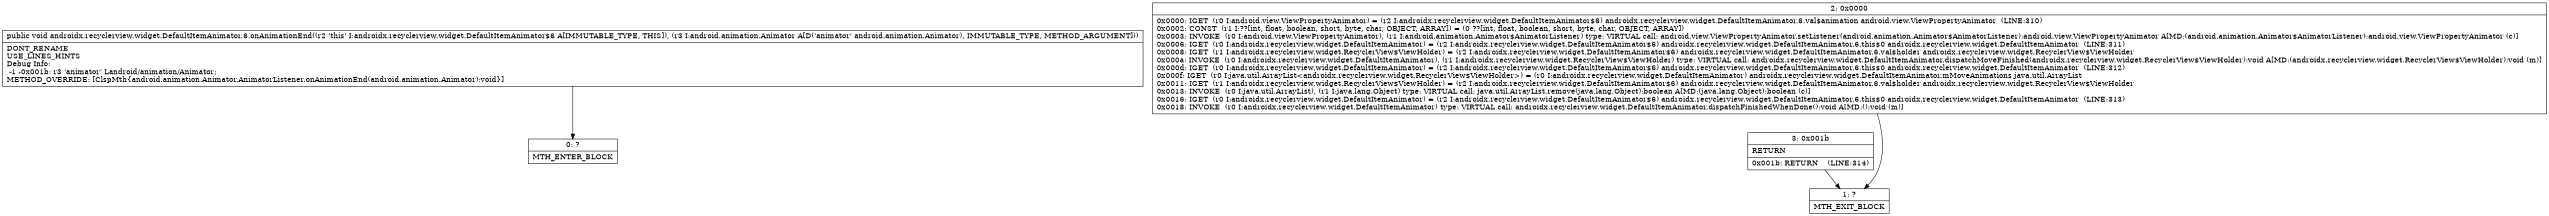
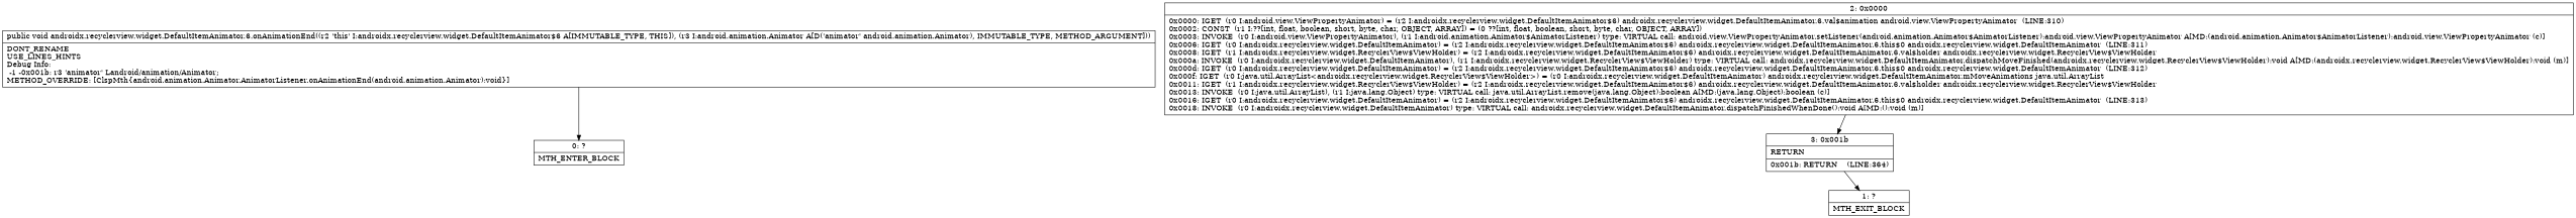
  digraph {
    node [shape=record]
    n1 [label="{0\:\ ?|MTH_ENTER_BLOCK\l}"]
    n2 [label="{2\:\ 0x0000|0x0000: IGET  (r0 I:android.view.ViewPropertyAnimator) = (r2 I:androidx.recyclerview.widget.DefaultItemAnimator$6) androidx.recyclerview.widget.DefaultItemAnimator.6.val$animation android.view.ViewPropertyAnimator  (LINE:310)\l0x0002: CONST  (r1 I:??[int, float, boolean, short, byte, char, OBJECT, ARRAY]) = (0 ??[int, float, boolean, short, byte, char, OBJECT, ARRAY]) \l0x0003: INVOKE  (r0 I:android.view.ViewPropertyAnimator), (r1 I:android.animation.Animator$AnimatorListener) type: VIRTUAL call: android.view.ViewPropertyAnimator.setListener(android.animation.Animator$AnimatorListener):android.view.ViewPropertyAnimator A[MD:(android.animation.Animator$AnimatorListener):android.view.ViewPropertyAnimator (c)]\l0x0006: IGET  (r0 I:androidx.recyclerview.widget.DefaultItemAnimator) = (r2 I:androidx.recyclerview.widget.DefaultItemAnimator$6) androidx.recyclerview.widget.DefaultItemAnimator.6.this$0 androidx.recyclerview.widget.DefaultItemAnimator  (LINE:311)\l0x0008: IGET  (r1 I:androidx.recyclerview.widget.RecyclerView$ViewHolder) = (r2 I:androidx.recyclerview.widget.DefaultItemAnimator$6) androidx.recyclerview.widget.DefaultItemAnimator.6.val$holder androidx.recyclerview.widget.RecyclerView$ViewHolder \l0x000a: INVOKE  (r0 I:androidx.recyclerview.widget.DefaultItemAnimator), (r1 I:androidx.recyclerview.widget.RecyclerView$ViewHolder) type: VIRTUAL call: androidx.recyclerview.widget.DefaultItemAnimator.dispatchMoveFinished(androidx.recyclerview.widget.RecyclerView$ViewHolder):void A[MD:(androidx.recyclerview.widget.RecyclerView$ViewHolder):void (m)]\l0x000d: IGET  (r0 I:androidx.recyclerview.widget.DefaultItemAnimator) = (r2 I:androidx.recyclerview.widget.DefaultItemAnimator$6) androidx.recyclerview.widget.DefaultItemAnimator.6.this$0 androidx.recyclerview.widget.DefaultItemAnimator  (LINE:312)\l0x000f: IGET  (r0 I:java.util.ArrayList\<androidx.recyclerview.widget.RecyclerView$ViewHolder\>) = (r0 I:androidx.recyclerview.widget.DefaultItemAnimator) androidx.recyclerview.widget.DefaultItemAnimator.mMoveAnimations java.util.ArrayList \l0x0011: IGET  (r1 I:androidx.recyclerview.widget.RecyclerView$ViewHolder) = (r2 I:androidx.recyclerview.widget.DefaultItemAnimator$6) androidx.recyclerview.widget.DefaultItemAnimator.6.val$holder androidx.recyclerview.widget.RecyclerView$ViewHolder \l0x0013: INVOKE  (r0 I:java.util.ArrayList), (r1 I:java.lang.Object) type: VIRTUAL call: java.util.ArrayList.remove(java.lang.Object):boolean A[MD:(java.lang.Object):boolean (c)]\l0x0016: IGET  (r0 I:androidx.recyclerview.widget.DefaultItemAnimator) = (r2 I:androidx.recyclerview.widget.DefaultItemAnimator$6) androidx.recyclerview.widget.DefaultItemAnimator.6.this$0 androidx.recyclerview.widget.DefaultItemAnimator  (LINE:313)\l0x0018: INVOKE  (r0 I:androidx.recyclerview.widget.DefaultItemAnimator) type: VIRTUAL call: androidx.recyclerview.widget.DefaultItemAnimator.dispatchFinishedWhenDone():void A[MD:():void (m)]\l}"]
-   n3 [label="{3\:\ 0x001b|RETURN\l|0x001b: RETURN    (LINE:314)\l}"]
+   n3 [label="{3\:\ 0x001b|RETURN\l|0x001b: RETURN    (LINE:364)\l}"]
    n4 [label="{1\:\ ?|MTH_EXIT_BLOCK\l}"]
    n5 [label="{public void androidx.recyclerview.widget.DefaultItemAnimator.6.onAnimationEnd((r2 'this' I:androidx.recyclerview.widget.DefaultItemAnimator$6 A[IMMUTABLE_TYPE, THIS]), (r3 I:android.animation.Animator A[D('animator' android.animation.Animator), IMMUTABLE_TYPE, METHOD_ARGUMENT]))  | DONT_RENAME\lUSE_LINES_HINTS\lDebug Info:\l  \-1 \-0x001b: r3 'animator' Landroid\/animation\/Animator;\lMETHOD_OVERRIDE: [ClspMth\{android.animation.Animator.AnimatorListener.onAnimationEnd(android.animation.Animator):void\}]\l}"]
-   n2 -> n4
+   n2 -> n3
    n3 -> n4
    n5 -> n1
  }
